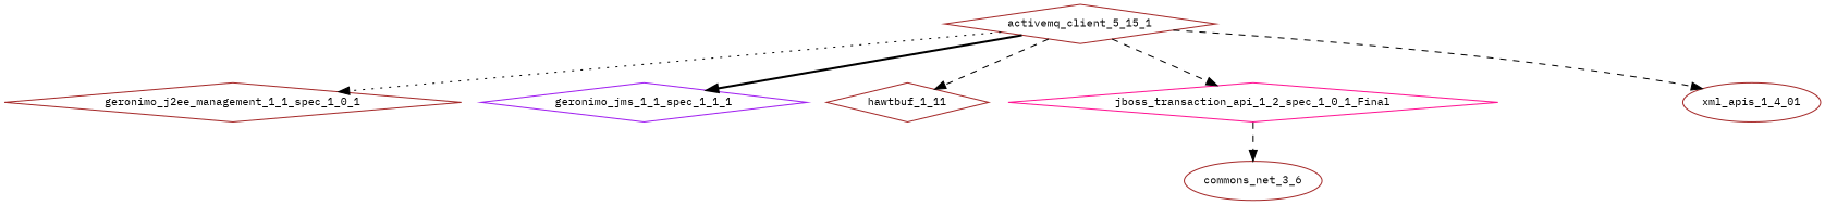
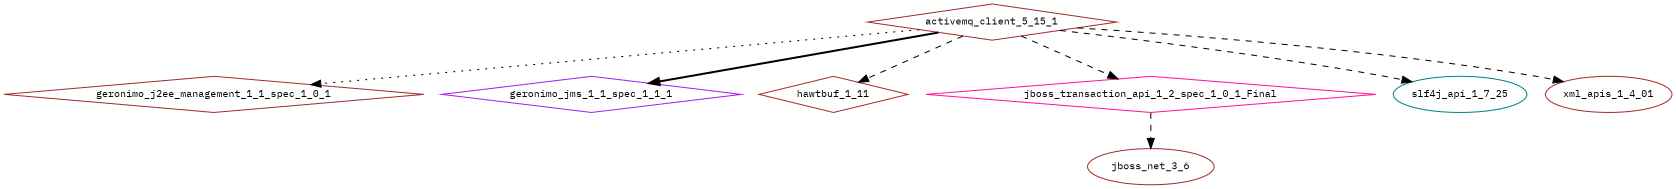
  digraph {
    fontname="IBM Plex Mono"
    node [color=brown fontname="IBM Plex Mono" fontsize=10.0 shape=diamond]
    edge [fontname="IBM Plex Mono" style=dashed]
    activemq_client_5_15_1
    geronimo_j2ee_management_1_1_spec_1_0_1
    geronimo_jms_1_1_spec_1_1_1 [color=purple]
    hawtbuf_1_11
    jboss_transaction_api_1_2_spec_1_0_1_Final [color=deeppink]
+   slf4j_api_1_7_25 [color=teal shape=ellipse]
    xml_apis_1_4_01 [shape=ellipse]
-   commons_net_3_6 [shape=ellipse]
+   commons_net_3_6 [shape=ellipse label=jboss_net_3_6]
    activemq_client_5_15_1 -> geronimo_j2ee_management_1_1_spec_1_0_1 [style=dotted]
    activemq_client_5_15_1 -> geronimo_jms_1_1_spec_1_1_1 [style=bold]
    activemq_client_5_15_1 -> hawtbuf_1_11
    activemq_client_5_15_1 -> jboss_transaction_api_1_2_spec_1_0_1_Final
+   activemq_client_5_15_1 -> slf4j_api_1_7_25
    activemq_client_5_15_1 -> xml_apis_1_4_01
    jboss_transaction_api_1_2_spec_1_0_1_Final -> commons_net_3_6
  }
